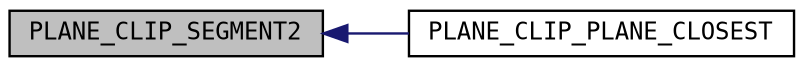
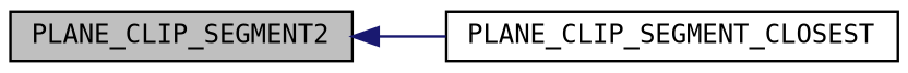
  digraph {
    rankdir=LR
    fontname="DejaVu Sans Mono"
    node [color=black fontname="DejaVu Sans Mono" fontsize=10 shape=record]
    n1 [fillcolor=grey75 fontcolor=black height=0.2 label=PLANE_CLIP_SEGMENT2 style=filled width=0.4]
-   n2 [height=0.2 label=PLANE_CLIP_PLANE_CLOSEST width=0.4]
+   n2 [height=0.2 label=PLANE_CLIP_SEGMENT_CLOSEST width=0.4]
    n1 -> n2 [color=midnightblue dir=back fontname="DejaVu Sans Mono" fontsize=10 labelfontname=FreeSans labelfontsize=10 style=solid]
  }
